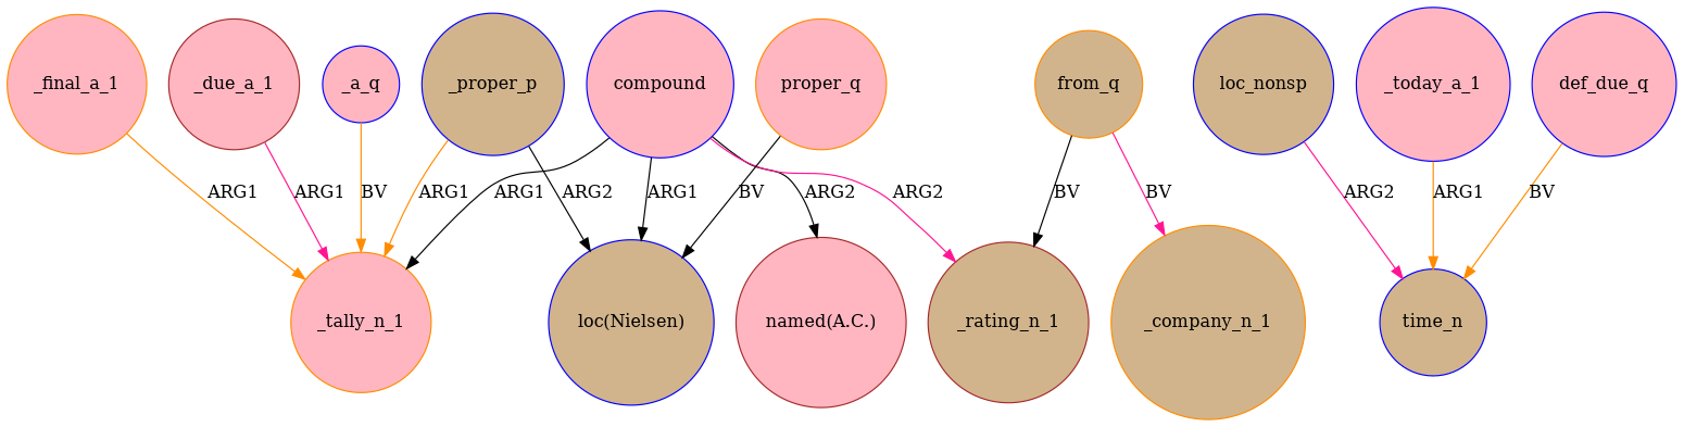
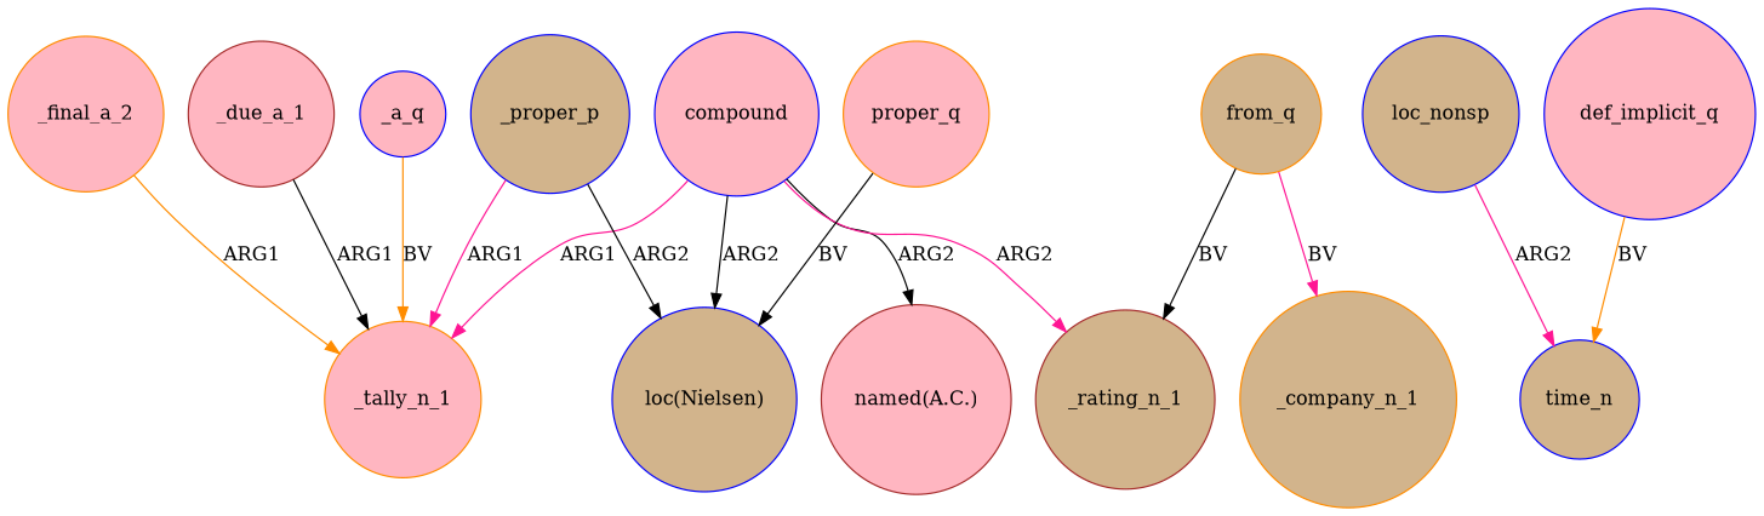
  digraph {
    node [color=blue fillcolor=lightpink shape=circle style=filled]
    edge [color=black]
-   _final_a_1 [color=darkorange]
+   _final_a_1 [color=darkorange label=_final_a_2]
    _tally_n_1 [color=darkorange]
    compound
    n4 [fillcolor=tan label="loc(Nielsen)"]
    "named(A.C.)" [color=brown]
    _rating_n_1 [color=brown fillcolor=tan]
    _company_n_1 [color=darkorange fillcolor=tan]
    n8 [color=darkorange fillcolor=tan label=from_q]
    loc_nonsp [fillcolor=tan]
    time_n [fillcolor=tan]
    _due_a_1 [color=brown]
-   _today_a_1
    _a_q
    proper_q [color=darkorange]
    n15 [fillcolor=tan label=_proper_p]
-   def_implicit_q [label=def_due_q]
+   def_implicit_q
    _final_a_1 -> _tally_n_1 [color=darkorange label=ARG1]
-   compound -> _tally_n_1 [label=ARG1]
-   compound -> n4 [label=ARG1]
+   compound -> _tally_n_1 [color=deeppink label=ARG1]
+   compound -> n4 [label=ARG2]
    compound -> "named(A.C.)" [label=ARG2]
    compound -> _rating_n_1 [color=deeppink label=ARG2]
    n8 -> _rating_n_1 [label=BV]
    n8 -> _company_n_1 [color=deeppink label=BV]
    loc_nonsp -> time_n [color=deeppink label=ARG2]
-   _due_a_1 -> _tally_n_1 [color=deeppink label=ARG1]
-   _today_a_1 -> time_n [color=darkorange label=ARG1]
+   _due_a_1 -> _tally_n_1 [label=ARG1]
    _a_q -> _tally_n_1 [color=darkorange label=BV]
    proper_q -> n4 [label=BV]
-   n15 -> _tally_n_1 [color=darkorange label=ARG1]
+   n15 -> _tally_n_1 [color=deeppink label=ARG1]
    n15 -> n4 [label=ARG2]
    def_implicit_q -> time_n [color=darkorange label=BV]
  }
